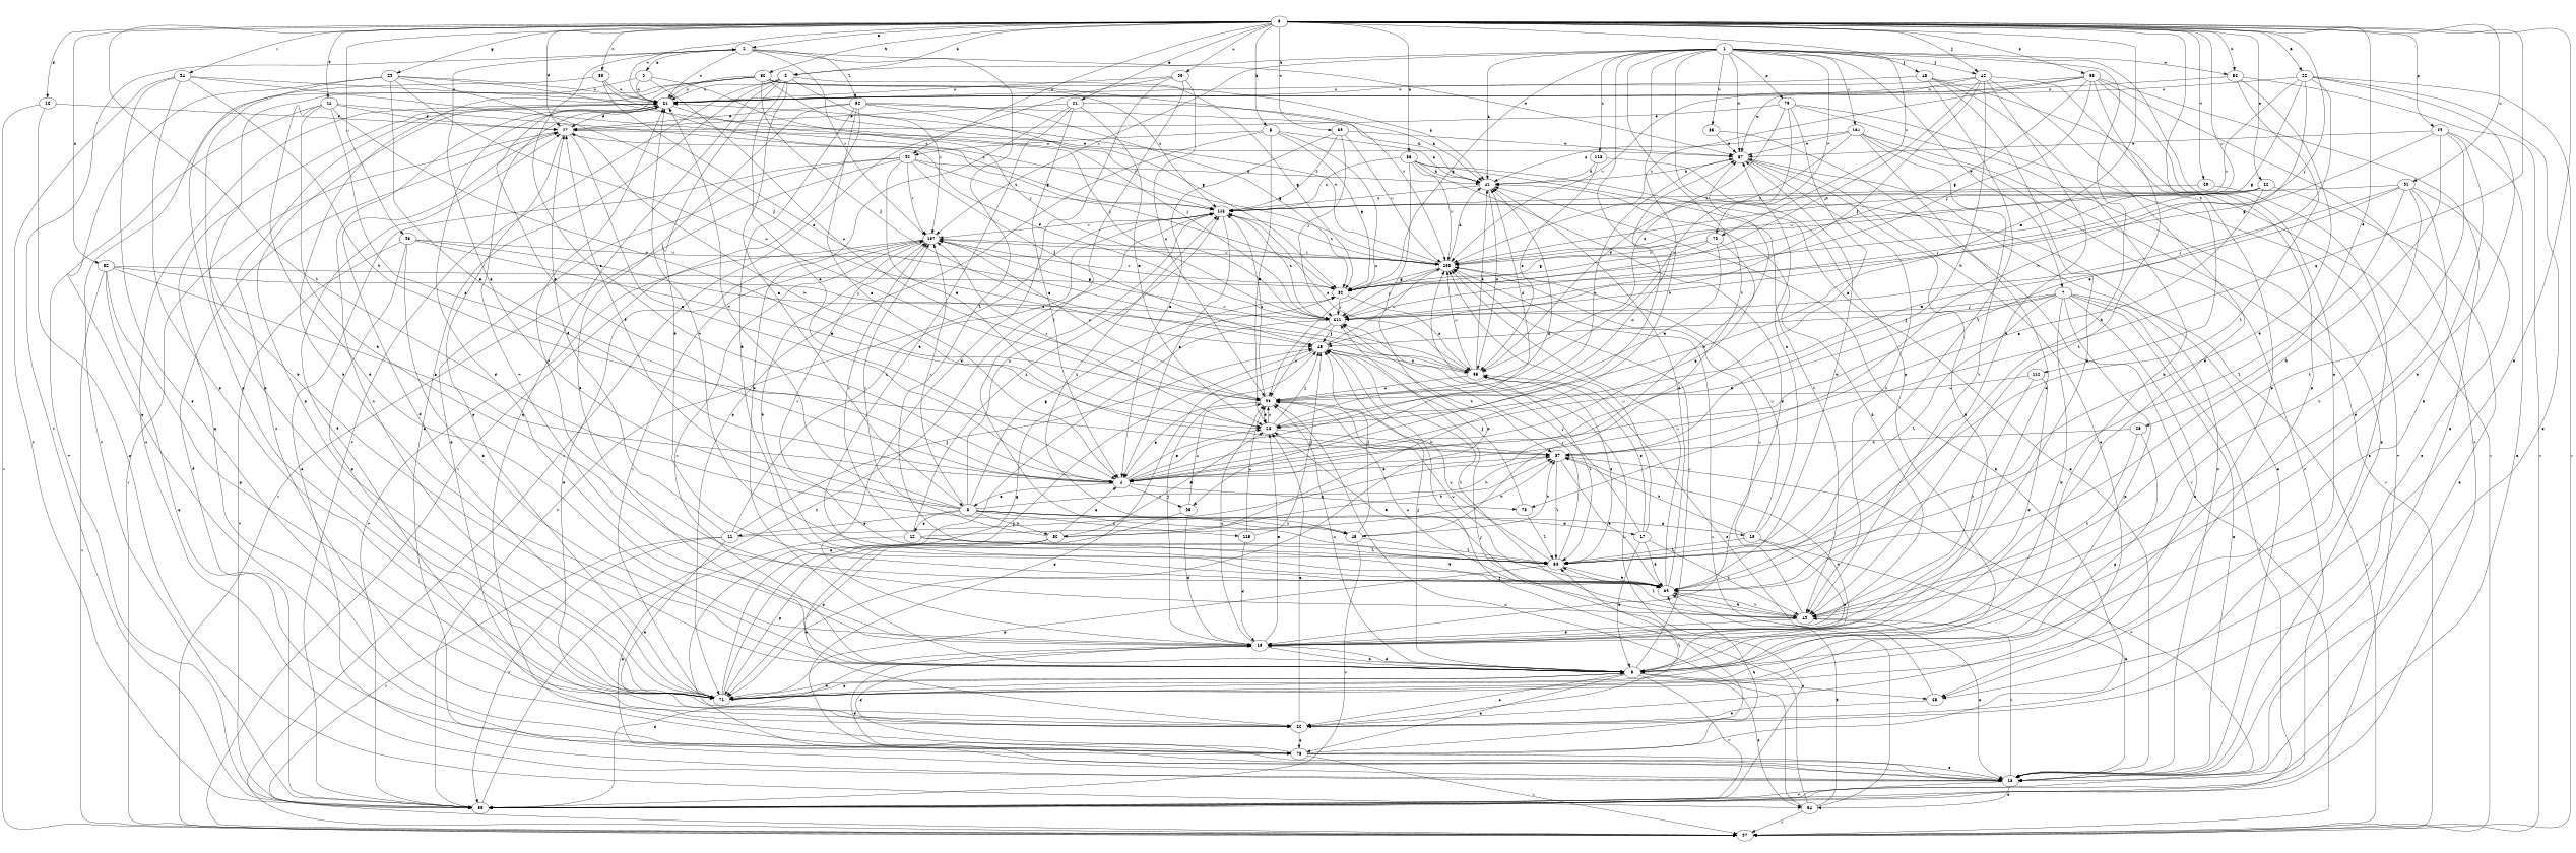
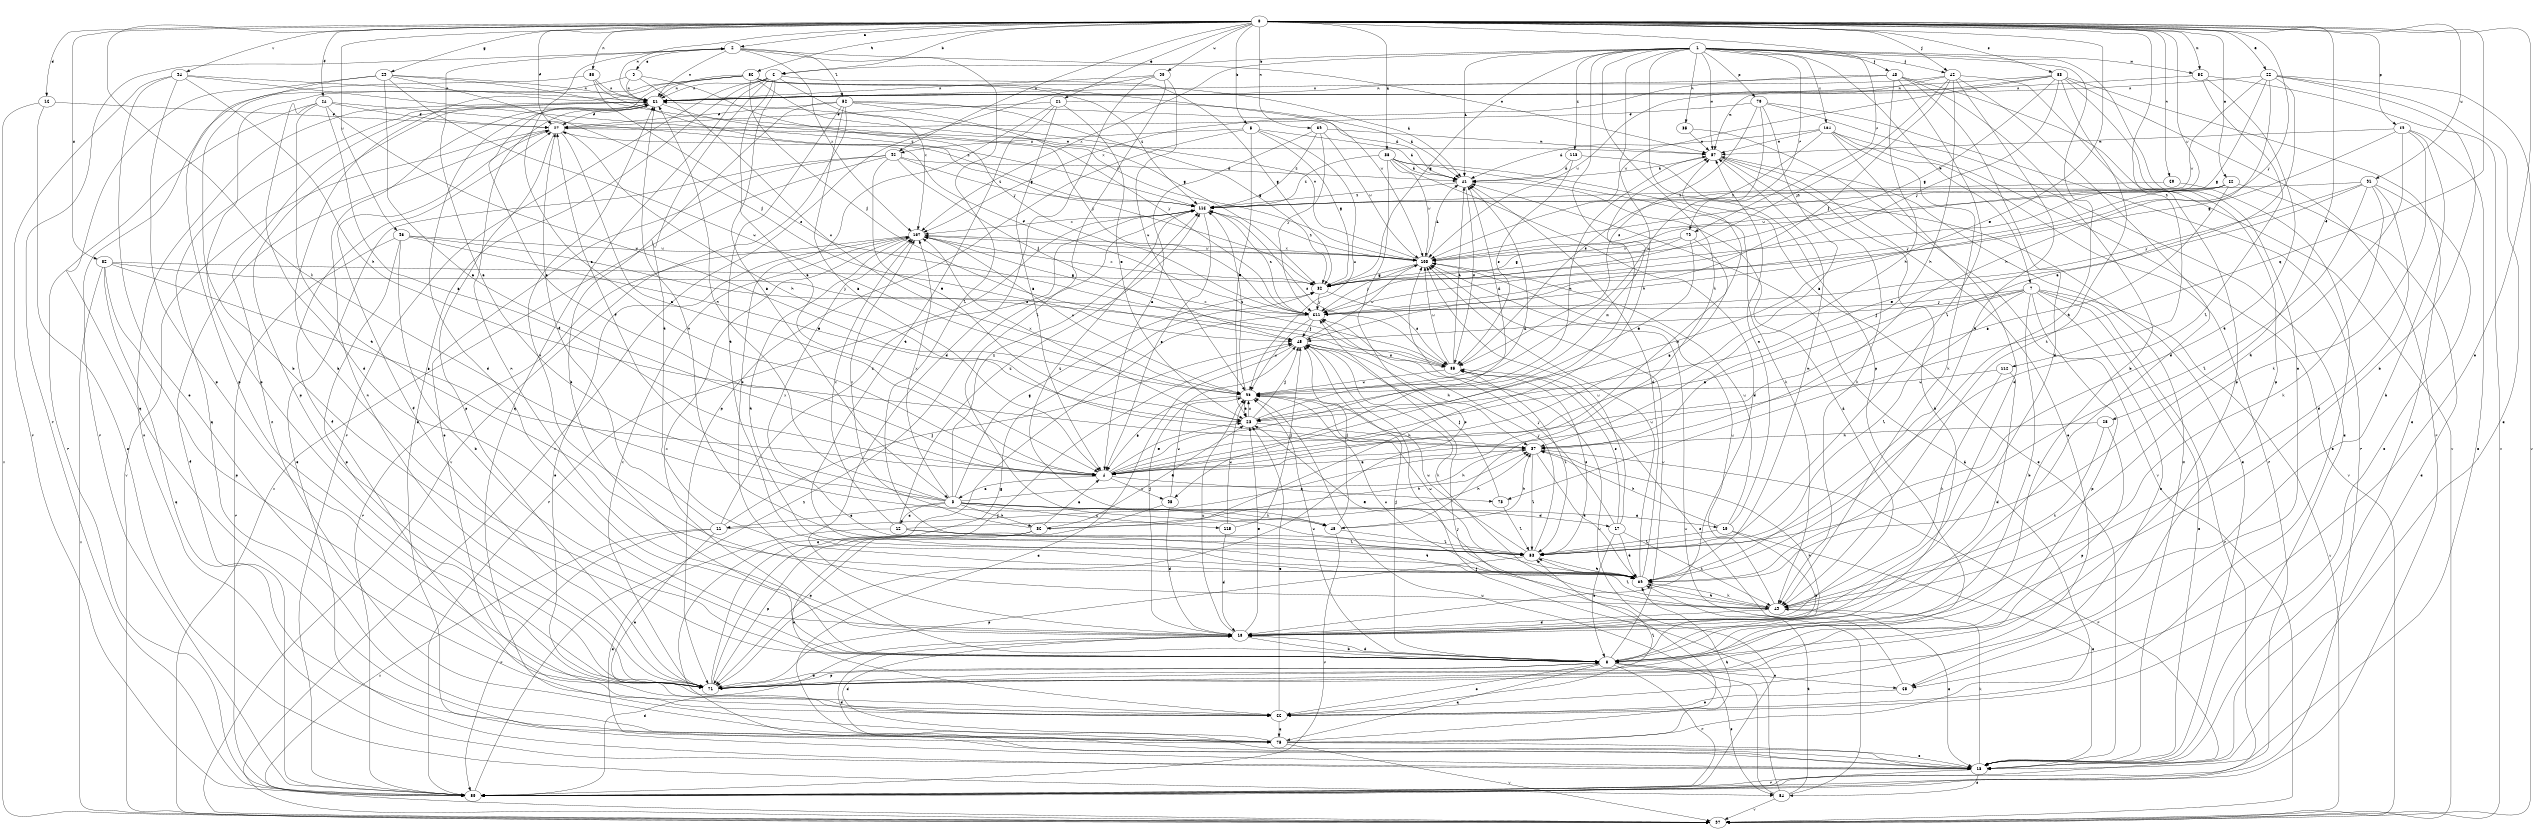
  strict digraph {
    fontname="DejaVu Sans Mono"
    node [fontname="DejaVu Sans Mono"]
    edge [fontname="DejaVu Sans Mono"]
    0
    2
    5
    6
    16
    21
    22
    23
    24
    25
    27
    29
    38
    42
    48
    56
    58
    59
    60
    61
    62
    65
    69
    73
    79
    82
    83
    86
    90
    91
    92
    94
    98
    103
    n35 [label=611]
    112
    57
    107
    9
    52
    53
    80
    32
    41
    71
    93
    89
    3
    4
    13
    75
    97
    84
    8
    37
    45
    116
    18
    49
    85
    66
    1
    7
    35
    36
    43
    70
    95
    104
    113
    10
    11
    12
    17
    115
    0 -> 2 [label=a]
    0 -> 5 [label=b]
    0 -> 6 [label=b]
    0 -> 16 [label=d]
    0 -> 21 [label=e]
    0 -> 22 [label=e]
    0 -> 23 [label=e]
    0 -> 24 [label=f]
    0 -> 25 [label=f]
    0 -> 27 [label=f]
    0 -> 29 [label=g]
    0 -> 38 [label=i]
    0 -> 42 [label=j]
    0 -> 48 [label=k]
    0 -> 56 [label=m]
    0 -> 58 [label=n]
    0 -> 59 [label=n]
    0 -> 60 [label=n]
    0 -> 61 [label=n]
    0 -> 62 [label=o]
    0 -> 65 [label=o]
    0 -> 69 [label=p]
    0 -> 73 [label=q]
    0 -> 79 [label=r]
    0 -> 82 [label=s]
    0 -> 83 [label=s]
    0 -> 86 [label=t]
    0 -> 90 [label=u]
    0 -> 91 [label=u]
    0 -> 92 [label=u]
    0 -> 94 [label=v]
    0 -> 98 [label=w]
    0 -> 103 [label=w]
    0 -> n35 [label=y]
    0 -> 112 [label=z]
    2 -> 61 [label=n]
    2 -> 57 [label=m]
    2 -> 107 [label=x]
    2 -> 9 [label=c]
    2 -> 52 [label=l]
    2 -> 53 [label=l]
    2 -> 80 [label=r]
    5 -> 23 [label=e]
    5 -> 92 [label=u]
    5 -> 32 [label=g]
    5 -> 41 [label=i]
    5 -> 71 [label=p]
    5 -> 93 [label=u]
    6 -> 61 [label=n]
    6 -> 107 [label=x]
    6 -> 80 [label=r]
    6 -> 32 [label=g]
    6 -> 89 [label=t]
    6 -> 3 [label=a]
    6 -> 4 [label=a]
    6 -> 13 [label=c]
    6 -> 75 [label=q]
    16 -> 27 [label=f]
    16 -> 97 [label=v]
    16 -> 84 [label=s]
    21 -> 23 [label=e]
    21 -> 27 [label=f]
    21 -> 41 [label=i]
    21 -> 89 [label=t]
    21 -> 4 [label=a]
    21 -> 8 [label=b]
    22 -> 61 [label=n]
    22 -> 103 [label=w]
    22 -> 32 [label=g]
    22 -> 4 [label=a]
    22 -> 13 [label=c]
    22 -> 97 [label=v]
    22 -> 8 [label=b]
    22 -> 37 [label=h]
    23 -> 57 [label=m]
    23 -> 107 [label=x]
    23 -> 93 [label=u]
    23 -> 37 [label=h]
    23 -> 45 [label=j]
    24 -> 27 [label=f]
    24 -> 80 [label=r]
    24 -> 93 [label=u]
    24 -> 89 [label=t]
    24 -> 4 [label=a]
    24 -> 116 [label=z]
    24 -> 18 [label=d]
    25 -> 71 [label=p]
    25 -> 37 [label=h]
    25 -> 49 [label=k]
    27 -> 57 [label=m]
    27 -> 71 [label=p]
    27 -> 4 [label=a]
    27 -> 97 [label=v]
    27 -> 37 [label=h]
    29 -> 61 [label=n]
    29 -> 103 [label=w]
    29 -> 93 [label=u]
    29 -> 4 [label=a]
    29 -> 75 [label=q]
    29 -> 8 [label=b]
    29 -> 45 [label=j]
    38 -> 103 [label=w]
    38 -> 41 [label=i]
    38 -> 71 [label=p]
    38 -> 13 [label=c]
    38 -> 116 [label=z]
    38 -> 18 [label=d]
    38 -> 49 [label=k]
    42 -> 61 [label=n]
    42 -> 103 [label=w]
    42 -> n35 [label=y]
    42 -> 71 [label=p]
    42 -> 89 [label=t]
    42 -> 37 [label=h]
    42 -> 45 [label=j]
    42 -> 18 [label=d]
    48 -> 53 [label=l]
    48 -> 80 [label=r]
    48 -> 37 [label=h]
    48 -> 45 [label=j]
    48 -> 116 [label=z]
    56 -> 61 [label=n]
    56 -> 53 [label=l]
    56 -> 89 [label=t]
    56 -> 97 [label=v]
    58 -> 61 [label=n]
    58 -> 32 [label=g]
    58 -> 71 [label=p]
    58 -> 85 [label=s]
    59 -> 103 [label=w]
    59 -> n35 [label=y]
    59 -> 57 [label=m]
    59 -> 4 [label=a]
    59 -> 116 [label=z]
    60 -> 116 [label=z]
    60 -> 66 [label=o]
    61 -> 27 [label=f]
    61 -> n35 [label=y]
    61 -> 71 [label=p]
    61 -> 75 [label=q]
    61 -> 18 [label=d]
    62 -> 103 [label=w]
    62 -> n35 [label=y]
    62 -> 4 [label=a]
    62 -> 13 [label=c]
    62 -> 116 [label=z]
    65 -> 85 [label=s]
    65 -> 66 [label=o]
    69 -> 57 [label=m]
    69 -> 32 [label=g]
    69 -> 89 [label=t]
    69 -> 13 [label=c]
    69 -> 8 [label=b]
    69 -> 49 [label=k]
    73 -> 53 [label=l]
    73 -> 45 [label=j]
    79 -> 23 [label=e]
    79 -> 103 [label=w]
    79 -> 32 [label=g]
    79 -> 4 [label=a]
    82 -> n35 [label=y]
    82 -> 32 [label=g]
    82 -> 71 [label=p]
    82 -> 4 [label=a]
    82 -> 75 [label=q]
    82 -> 97 [label=v]
    83 -> 61 [label=n]
    83 -> 103 [label=w]
    83 -> n35 [label=y]
    83 -> 57 [label=m]
    83 -> 80 [label=r]
    83 -> 32 [label=g]
    83 -> 71 [label=p]
    83 -> 13 [label=c]
    83 -> 49 [label=k]
    86 -> 61 [label=n]
    86 -> 103 [label=w]
    86 -> 32 [label=g]
    86 -> 41 [label=i]
    86 -> 71 [label=p]
    86 -> 4 [label=a]
    86 -> 8 [label=b]
    86 -> 45 [label=j]
    86 -> 116 [label=z]
    90 -> 61 [label=n]
    90 -> 53 [label=l]
    90 -> 93 [label=u]
    90 -> 97 [label=v]
    90 -> 18 [label=d]
    91 -> 23 [label=e]
    91 -> n35 [label=y]
    91 -> 53 [label=l]
    91 -> 116 [label=z]
    91 -> 18 [label=d]
    91 -> 49 [label=k]
    91 -> 66 [label=o]
    92 -> 23 [label=e]
    92 -> 41 [label=i]
    92 -> 13 [label=c]
    92 -> 97 [label=v]
    92 -> 45 [label=j]
    92 -> 116 [label=z]
    92 -> 66 [label=o]
    94 -> 61 [label=n]
    94 -> 80 [label=r]
    94 -> 71 [label=p]
    94 -> 37 [label=h]
    94 -> 116 [label=z]
    94 -> 66 [label=o]
    98 -> 23 [label=e]
    98 -> 103 [label=w]
    98 -> 80 [label=r]
    98 -> 71 [label=p]
    98 -> 8 [label=b]
    98 -> 85 [label=s]
    103 -> 61 [label=n]
    103 -> n35 [label=y]
    103 -> 107 [label=x]
    103 -> 32 [label=g]
    103 -> 41 [label=i]
    103 -> 116 [label=z]
    n35 -> 27 [label=f]
    n35 -> 93 [label=u]
    n35 -> 13 [label=c]
    n35 -> 45 [label=j]
    n35 -> 116 [label=z]
    112 -> 93 [label=u]
    112 -> 18 [label=d]
    112 -> 49 [label=k]
    57 -> 41 [label=i]
    57 -> 8 [label=b]
    57 -> 49 [label=k]
    57 -> 66 [label=o]
    107 -> 103 [label=w]
    107 -> 80 [label=r]
    107 -> 93 [label=u]
    107 -> 89 [label=t]
    107 -> 66 [label=o]
    9 -> 61 [label=n]
    9 -> n35 [label=y]
    9 -> 80 [label=r]
    9 -> 93 [label=u]
    52 -> 27 [label=f]
    52 -> n35 [label=y]
    52 -> 32 [label=g]
    52 -> 41 [label=i]
    52 -> 89 [label=t]
    52 -> 4 [label=a]
    52 -> 97 [label=v]
    52 -> 8 [label=b]
    53 -> 61 [label=n]
    53 -> n35 [label=y]
    53 -> 107 [label=x]
    53 -> 71 [label=p]
    53 -> 93 [label=u]
    53 -> 89 [label=t]
    53 -> 85 [label=s]
    80 -> 27 [label=f]
    80 -> 103 [label=w]
    80 -> 116 [label=z]
    80 -> 18 [label=d]
    32 -> n35 [label=y]
    32 -> 107 [label=x]
    32 -> 85 [label=s]
    41 -> 116 [label=z]
    41 -> 85 [label=s]
    71 -> 27 [label=f]
    71 -> 61 [label=n]
    71 -> 107 [label=x]
    71 -> 32 [label=g]
    71 -> 8 [label=b]
    71 -> 45 [label=j]
    93 -> 23 [label=e]
    93 -> 41 [label=i]
    93 -> 4 [label=a]
    93 -> 116 [label=z]
    89 -> 23 [label=e]
    89 -> 103 [label=w]
    89 -> 57 [label=m]
    89 -> 41 [label=i]
    89 -> 93 [label=u]
    89 -> 49 [label=k]
    3 -> 2 [label=a]
    3 -> 27 [label=f]
    3 -> 48 [label=k]
    3 -> 61 [label=n]
    3 -> 107 [label=x]
    3 -> 32 [label=g]
    3 -> 37 [label=h]
    3 -> 116 [label=z]
    3 -> 36 [label=h]
    3 -> 10 [label=c]
    3 -> 11 [label=c]
    3 -> 12 [label=c]
    3 -> 17 [label=d]
    3 -> 115 [label=z]
    4 -> 2 [label=a]
    4 -> 23 [label=e]
    4 -> 73 [label=q]
    4 -> 57 [label=m]
    4 -> 41 [label=i]
    4 -> 3 [label=a]
    4 -> 95 [label=v]
    13 -> 61 [label=n]
    13 -> 57 [label=m]
    13 -> 80 [label=r]
    13 -> 84 [label=s]
    13 -> 18 [label=d]
    13 -> 49 [label=k]
    75 -> 61 [label=n]
    75 -> n35 [label=y]
    75 -> 41 [label=i]
    75 -> 89 [label=t]
    75 -> 13 [label=c]
    75 -> 97 [label=v]
    75 -> 18 [label=d]
    84 -> 103 [label=w]
    84 -> 93 [label=u]
    84 -> 89 [label=t]
    84 -> 97 [label=v]
    84 -> 45 [label=j]
    8 -> 65 [label=o]
    8 -> 103 [label=w]
    8 -> 107 [label=x]
    8 -> 80 [label=r]
    8 -> 71 [label=p]
    8 -> 93 [label=u]
    8 -> 75 [label=q]
    8 -> 84 [label=s]
    8 -> 37 [label=h]
    8 -> 45 [label=j]
    8 -> 18 [label=d]
    8 -> 66 [label=o]
    37 -> 53 [label=l]
    37 -> 80 [label=r]
    37 -> 89 [label=t]
    37 -> 4 [label=a]
    45 -> 103 [label=w]
    45 -> 13 [label=c]
    45 -> 37 [label=h]
    45 -> 49 [label=k]
    45 -> 85 [label=s]
    116 -> 107 [label=x]
    116 -> 80 [label=r]
    116 -> 4 [label=a]
    116 -> 85 [label=s]
    18 -> 23 [label=e]
    18 -> 61 [label=n]
    18 -> 41 [label=i]
    18 -> 93 [label=u]
    18 -> 8 [label=b]
    18 -> 45 [label=j]
    49 -> 61 [label=n]
    49 -> 103 [label=w]
    49 -> 53 [label=l]
    49 -> 93 [label=u]
    49 -> 89 [label=t]
    49 -> 13 [label=c]
    49 -> 18 [label=d]
    85 -> 103 [label=w]
    85 -> 107 [label=x]
    85 -> 53 [label=l]
    85 -> 41 [label=i]
    85 -> 93 [label=u]
    66 -> 23 [label=e]
    66 -> 27 [label=f]
    66 -> 53 [label=l]
    66 -> 75 [label=q]
    1 -> 6 [label=b]
    1 -> 42 [label=j]
    1 -> 48 [label=k]
    1 -> 56 [label=m]
    1 -> 65 [label=o]
    1 -> 79 [label=r]
    1 -> 57 [label=m]
    1 -> 107 [label=x]
    1 -> 32 [label=g]
    1 -> 41 [label=i]
    1 -> 71 [label=p]
    1 -> 89 [label=t]
    1 -> 7 [label=b]
    1 -> 35 [label=h]
    1 -> 36 [label=h]
    1 -> 43 [label=j]
    1 -> 70 [label=p]
    1 -> 95 [label=v]
    1 -> 104 [label=x]
    1 -> 113 [label=z]
    7 -> 65 [label=o]
    7 -> n35 [label=y]
    7 -> 53 [label=l]
    7 -> 80 [label=r]
    7 -> 71 [label=p]
    7 -> 4 [label=a]
    7 -> 13 [label=c]
    7 -> 97 [label=v]
    7 -> 8 [label=b]
    7 -> 45 [label=j]
    35 -> 57 [label=m]
    35 -> 97 [label=v]
    36 -> 23 [label=e]
    36 -> 107 [label=x]
    36 -> 71 [label=p]
    36 -> 4 [label=a]
    36 -> 37 [label=h]
    36 -> 66 [label=o]
    43 -> 61 [label=n]
-   92 -> 107 [label=x]
+   43 -> 107 [label=x]
    43 -> 53 [label=l]
    43 -> 97 [label=v]
    43 -> 8 [label=b]
+   43 -> 37 [label=h]
    43 -> 18 [label=d]
    70 -> 27 [label=f]
    70 -> 80 [label=r]
    70 -> 93 [label=u]
    70 -> 4 [label=a]
    70 -> 13 [label=c]
    70 -> 85 [label=s]
    95 -> 71 [label=p]
    95 -> 93 [label=u]
    95 -> 18 [label=d]
    104 -> 57 [label=m]
    104 -> 80 [label=r]
    104 -> 41 [label=i]
    104 -> 97 [label=v]
    104 -> 18 [label=d]
    104 -> 49 [label=k]
    104 -> 85 [label=s]
    113 -> 41 [label=i]
    113 -> 13 [label=c]
    113 -> 85 [label=s]
    10 -> 103 [label=w]
    10 -> 57 [label=m]
    10 -> 53 [label=l]
    10 -> 13 [label=c]
    10 -> 8 [label=b]
    10 -> 37 [label=h]
    11 -> 27 [label=f]
    11 -> 57 [label=m]
    11 -> 80 [label=r]
    11 -> 97 [label=v]
    11 -> 45 [label=j]
    11 -> 116 [label=z]
    11 -> 66 [label=o]
    12 -> 107 [label=x]
    12 -> 53 [label=l]
    12 -> 89 [label=t]
    12 -> 13 [label=c]
    12 -> 37 [label=h]
    12 -> 116 [label=z]
    17 -> 103 [label=w]
    17 -> n35 [label=y]
    17 -> 89 [label=t]
    17 -> 8 [label=b]
    17 -> 49 [label=k]
    17 -> 85 [label=s]
    115 -> 93 [label=u]
    115 -> 45 [label=j]
    115 -> 18 [label=d]
  }
